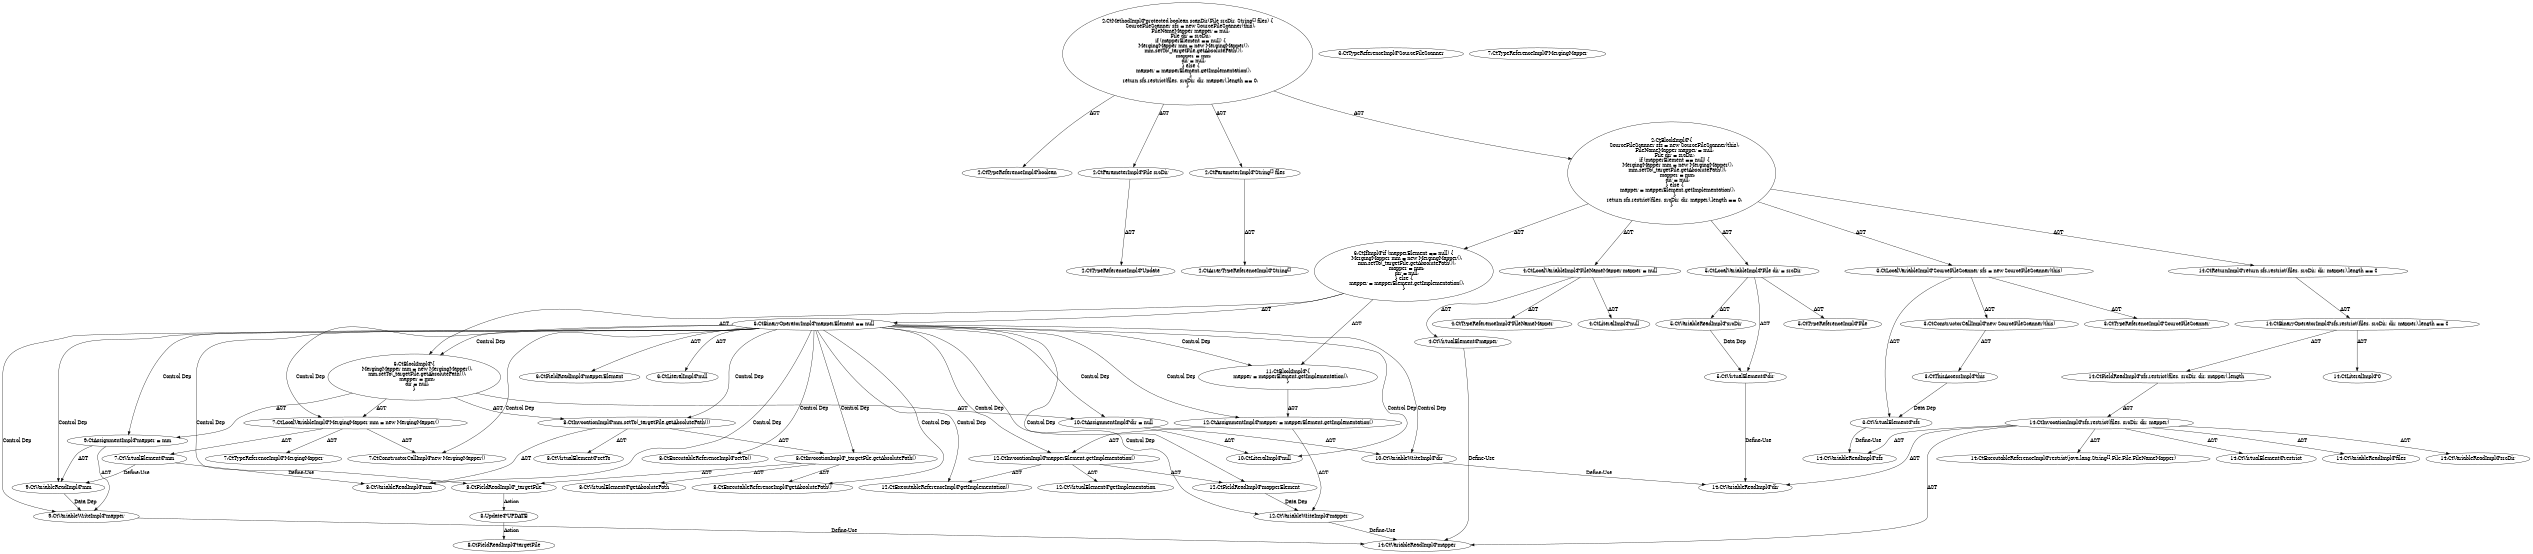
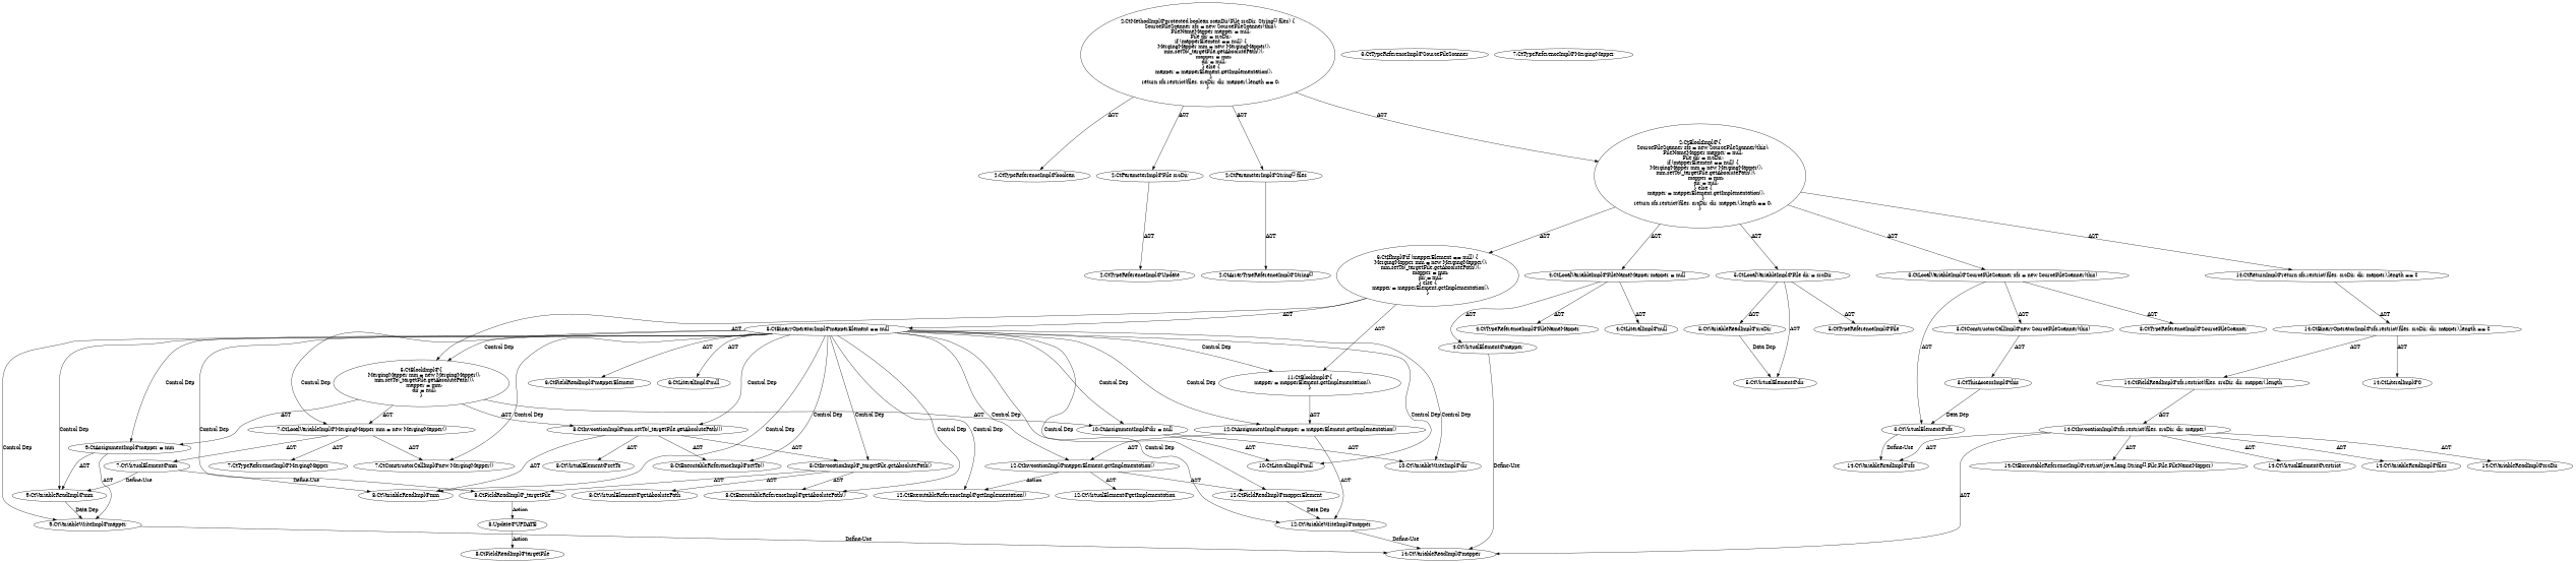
  digraph {
    node [shape=ellipse]
    n1 [label="2:CtTypeReferenceImpl@boolean"]
    n2 [label="2:CtParameterImpl@File srcDir"]
    n3 [label="2:CtTypeReferenceImpl@Update"]
    n4 [label="2:CtParameterImpl@String[] files"]
    n5 [label="2:CtArrayTypeReferenceImpl@String[]"]
    n6 [label="3:CtTypeReferenceImpl@SourceFileScanner"]
    n7 [label="3:CtTypeReferenceImpl@SourceFileScanner"]
    n8 [label="3:CtThisAccessImpl@this"]
    n9 [label="3:CtVirtualElement@sfs"]
    n10 [label="14:CtVariableReadImpl@sfs"]
    n11 [label="3:CtConstructorCallImpl@new SourceFileScanner(this)"]
    n12 [label="3:CtLocalVariableImpl@SourceFileScanner sfs = new SourceFileScanner(this)"]
    n13 [label="4:CtTypeReferenceImpl@FileNameMapper"]
    n14 [label="4:CtLiteralImpl@null"]
    n15 [label="4:CtVirtualElement@mapper"]
    n16 [label="14:CtVariableReadImpl@mapper"]
    n17 [label="4:CtLocalVariableImpl@FileNameMapper mapper = null"]
    n18 [label="5:CtTypeReferenceImpl@File"]
    n19 [label="5:CtVariableReadImpl@srcDir"]
    n20 [label="5:CtVirtualElement@dir"]
-   n21 [label="14:CtVariableReadImpl@dir"]
    n22 [label="5:CtLocalVariableImpl@File dir = srcDir"]
    n23 [label="6:CtFieldReadImpl@mapperElement"]
    n24 [label="6:CtLiteralImpl@null"]
    n25 [label="6:CtBinaryOperatorImpl@mapperElement == null"]
    n26 [label="7:CtConstructorCallImpl@new MergingMapper()"]
    n27 [label="7:CtLocalVariableImpl@MergingMapper mm = new MergingMapper()"]
    n28 [label="8:CtExecutableReferenceImpl@setTo()"]
    n29 [label="8:CtVariableReadImpl@mm"]
    n30 [label="8:CtExecutableReferenceImpl@getAbsolutePath()"]
    n31 [label="8:CtFieldReadImpl@_targetFile"]
    n32 [label="8:CtInvocationImpl@_targetFile.getAbsolutePath()"]
    n33 [label="8:CtInvocationImpl@mm.setTo(_targetFile.getAbsolutePath())"]
    n34 [label="9:CtVariableWriteImpl@mapper"]
    n35 [label="9:CtVariableReadImpl@mm"]
    n36 [label="9:CtAssignmentImpl@mapper = mm"]
    n37 [label="10:CtVariableWriteImpl@dir"]
    n38 [label="10:CtLiteralImpl@null"]
    n39 [label="10:CtAssignmentImpl@dir = null"]
    n40 [label="6:CtBlockImpl@\{\n    MergingMapper mm = new MergingMapper();\n    mm.setTo(_targetFile.getAbsolutePath());\n    mapper = mm;\n    dir = null;\n\}"]
    n41 [label="12:CtVariableWriteImpl@mapper"]
    n42 [label="12:CtExecutableReferenceImpl@getImplementation()"]
    n43 [label="12:CtFieldReadImpl@mapperElement"]
    n44 [label="12:CtInvocationImpl@mapperElement.getImplementation()"]
    n45 [label="12:CtAssignmentImpl@mapper = mapperElement.getImplementation()"]
    n46 [label="11:CtBlockImpl@\{\n    mapper = mapperElement.getImplementation();\n\}"]
    n47 [label="7:CtTypeReferenceImpl@MergingMapper"]
    n48 [label="7:CtVirtualElement@mm"]
    n49 [label="8:Update@UPDATE"]
    n50 [label="8:CtVirtualElement@getAbsolutePath"]
    n51 [label="8:CtVirtualElement@setTo"]
    n52 [label="12:CtVirtualElement@getImplementation"]
    n53 [label="7:CtTypeReferenceImpl@MergingMapper"]
    n54 [label="8:CtFieldReadImpl@targetFile"]
    n55 [label="6:CtIfImpl@if (mapperElement == null) \{\n    MergingMapper mm = new MergingMapper();\n    mm.setTo(_targetFile.getAbsolutePath());\n    mapper = mm;\n    dir = null;\n\} else \{\n    mapper = mapperElement.getImplementation();\n\}"]
    n56 [label="14:CtExecutableReferenceImpl@restrict(java.lang.String[],File,File,FileNameMapper)"]
    n57 [label="14:CtVirtualElement@restrict"]
    n58 [label="14:CtVariableReadImpl@files"]
    n59 [label="14:CtVariableReadImpl@srcDir"]
    n60 [label="14:CtInvocationImpl@sfs.restrict(files, srcDir, dir, mapper)"]
    n61 [label="14:CtFieldReadImpl@sfs.restrict(files, srcDir, dir, mapper).length"]
    n62 [label="14:CtLiteralImpl@0"]
    n63 [label="14:CtBinaryOperatorImpl@sfs.restrict(files, srcDir, dir, mapper).length == 0"]
    n64 [label="14:CtReturnImpl@return sfs.restrict(files, srcDir, dir, mapper).length == 0"]
    n65 [label="2:CtBlockImpl@\{\n    SourceFileScanner sfs = new SourceFileScanner(this);\n    FileNameMapper mapper = null;\n    File dir = srcDir;\n    if (mapperElement == null) \{\n        MergingMapper mm = new MergingMapper();\n        mm.setTo(_targetFile.getAbsolutePath());\n        mapper = mm;\n        dir = null;\n    \} else \{\n        mapper = mapperElement.getImplementation();\n    \}\n    return sfs.restrict(files, srcDir, dir, mapper).length == 0;\n\}"]
    n66 [label="2:CtMethodImpl@protected boolean scanDir(File srcDir, String[] files) \{\n    SourceFileScanner sfs = new SourceFileScanner(this);\n    FileNameMapper mapper = null;\n    File dir = srcDir;\n    if (mapperElement == null) \{\n        MergingMapper mm = new MergingMapper();\n        mm.setTo(_targetFile.getAbsolutePath());\n        mapper = mm;\n        dir = null;\n    \} else \{\n        mapper = mapperElement.getImplementation();\n    \}\n    return sfs.restrict(files, srcDir, dir, mapper).length == 0;\n\}"]
    n2 -> n3 [label=AST]
    n4 -> n5 [label=AST]
    n8 -> n9 [label="Data Dep"]
    n9 -> n10 [label="Define-Use"]
    n11 -> n8 [label=AST]
    n12 -> n6 [label=AST]
    n12 -> n9 [label=AST]
    n12 -> n11 [label=AST]
    n15 -> n16 [label="Define-Use"]
    n17 -> n13 [label=AST]
    n17 -> n14 [label=AST]
    n17 -> n15 [label=AST]
    n19 -> n20 [label="Data Dep"]
-   n20 -> n21 [label="Define-Use"]
    n22 -> n18 [label=AST]
    n22 -> n19 [label=AST]
    n22 -> n20 [label=AST]
    n25 -> n23 [label=AST]
    n25 -> n24 [label=AST]
    n25 -> n26 [label="Control Dep"]
    n25 -> n27 [label="Control Dep"]
    n25 -> n28 [label="Control Dep"]
    n25 -> n29 [label="Control Dep"]
    n25 -> n30 [label="Control Dep"]
    n25 -> n31 [label="Control Dep"]
    n25 -> n32 [label="Control Dep"]
    n25 -> n33 [label="Control Dep"]
    n25 -> n34 [label="Control Dep"]
    n25 -> n35 [label="Control Dep"]
    n25 -> n36 [label="Control Dep"]
    n25 -> n37 [label="Control Dep"]
    n25 -> n38 [label="Control Dep"]
    n25 -> n39 [label="Control Dep"]
    n25 -> n40 [label="Control Dep"]
    n25 -> n41 [label="Control Dep"]
    n25 -> n42 [label="Control Dep"]
    n25 -> n43 [label="Control Dep"]
    n25 -> n44 [label="Control Dep"]
    n25 -> n45 [label="Control Dep"]
    n25 -> n46 [label="Control Dep"]
    n27 -> n26 [label=AST]
    n27 -> n47 [label=AST]
    n27 -> n48 [label=AST]
    n31 -> n49 [label=Action]
    n32 -> n30 [label=AST]
    n32 -> n31 [label=AST]
    n32 -> n50 [label=AST]
+   n33 -> n28 [label=AST]
    n33 -> n29 [label=AST]
    n33 -> n32 [label=AST]
    n33 -> n51 [label=AST]
    n34 -> n16 [label="Define-Use"]
    n35 -> n34 [label="Data Dep"]
    n36 -> n34 [label=AST]
    n36 -> n35 [label=AST]
-   n37 -> n21 [label="Define-Use"]
    n39 -> n37 [label=AST]
    n39 -> n38 [label=AST]
    n40 -> n27 [label=AST]
    n40 -> n33 [label=AST]
    n40 -> n36 [label=AST]
    n40 -> n39 [label=AST]
    n41 -> n16 [label="Define-Use"]
    n43 -> n41 [label="Data Dep"]
-   n44 -> n42 [label=AST]
+   n44 -> n42 [label=Action]
    n44 -> n43 [label=AST]
    n44 -> n52 [label=AST]
    n45 -> n41 [label=AST]
    n45 -> n44 [label=AST]
    n46 -> n45 [label=AST]
    n48 -> n29 [label="Define-Use"]
    n48 -> n35 [label="Define-Use"]
    n49 -> n54 [label=Action]
    n55 -> n25 [label=AST]
    n55 -> n40 [label=AST]
    n55 -> n46 [label=AST]
    n60 -> n10 [label=AST]
    n60 -> n16 [label=AST]
-   n60 -> n21 [label=AST]
    n60 -> n56 [label=AST]
    n60 -> n57 [label=AST]
    n60 -> n58 [label=AST]
    n60 -> n59 [label=AST]
    n61 -> n60 [label=AST]
    n63 -> n61 [label=AST]
    n63 -> n62 [label=AST]
    n64 -> n63 [label=AST]
    n65 -> n12 [label=AST]
    n65 -> n17 [label=AST]
    n65 -> n22 [label=AST]
    n65 -> n55 [label=AST]
    n65 -> n64 [label=AST]
    n66 -> n1 [label=AST]
    n66 -> n2 [label=AST]
    n66 -> n4 [label=AST]
    n66 -> n65 [label=AST]
  }
